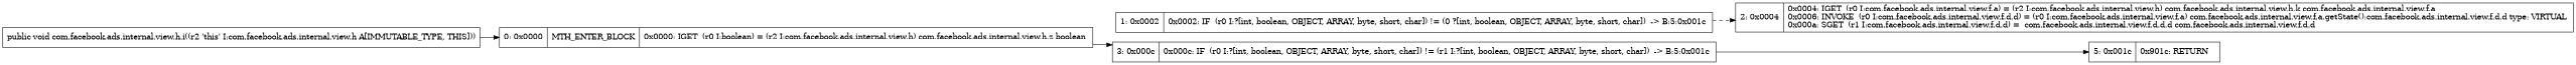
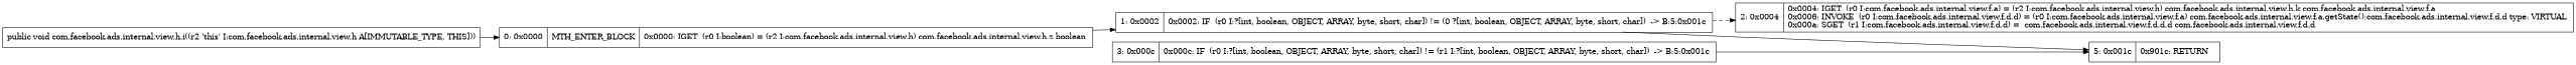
  digraph {
    rankdir=LR
    node [shape=record]
    n1 [label="{0\:\ 0x0000|MTH_ENTER_BLOCK\l|0x0000: IGET  (r0 I:boolean) = (r2 I:com.facebook.ads.internal.view.h) com.facebook.ads.internal.view.h.z boolean \l}"]
    n2 [label="{1\:\ 0x0002|0x0002: IF  (r0 I:?[int, boolean, OBJECT, ARRAY, byte, short, char]) != (0 ?[int, boolean, OBJECT, ARRAY, byte, short, char])  \-\> B:5:0x001c \l}"]
    n3 [label="{2\:\ 0x0004|0x0004: IGET  (r0 I:com.facebook.ads.internal.view.f.a) = (r2 I:com.facebook.ads.internal.view.h) com.facebook.ads.internal.view.h.k com.facebook.ads.internal.view.f.a \l0x0006: INVOKE  (r0 I:com.facebook.ads.internal.view.f.d.d) = (r0 I:com.facebook.ads.internal.view.f.a) com.facebook.ads.internal.view.f.a.getState():com.facebook.ads.internal.view.f.d.d type: VIRTUAL \l0x000a: SGET  (r1 I:com.facebook.ads.internal.view.f.d.d) =  com.facebook.ads.internal.view.f.d.d.d com.facebook.ads.internal.view.f.d.d \l}"]
    n4 [label="{5\:\ 0x001c|0x901c: RETURN   \l}"]
    n5 [label="{3\:\ 0x000c|0x000c: IF  (r0 I:?[int, boolean, OBJECT, ARRAY, byte, short, char]) != (r1 I:?[int, boolean, OBJECT, ARRAY, byte, short, char])  \-\> B:5:0x001c \l}"]
    n6 [label="{public void com.facebook.ads.internal.view.h.i((r2 'this' I:com.facebook.ads.internal.view.h A[IMMUTABLE_TYPE, THIS])) }"]
-   n1 -> n5
+   n1 -> n2
    n2 -> n3 [style=dashed]
+   n2 -> n4
    n5 -> n4
    n6 -> n1
  }
